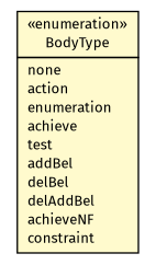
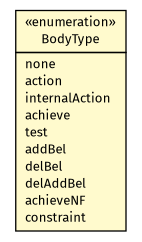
  digraph {
    nodesep=0.25
    ranksep=0.5
    fontname="Fira Sans"
-   n1 [fontcolor=black fontname="Fira Sans" fontsize=10.0 label=<<table title="jason.asSyntax.BodyLiteral.BodyType" border="0" cellborder="1" cellspacing="0" cellpadding="2" port="p" bgcolor="lemonChiffon" href="./BodyLiteral.BodyType.html"> 		<tr><td><table border="0" cellspacing="0" cellpadding="1"> <tr><td align="center" balign="center"> &#171;enumeration&#187; </td></tr> <tr><td align="center" balign="center"> BodyType </td></tr> 		</table></td></tr> 		<tr><td><table border="0" cellspacing="0" cellpadding="1"> <tr><td align="left" balign="left"> none </td></tr> <tr><td align="left" balign="left"> action </td></tr> <tr><td align="left" balign="left"> enumeration </td></tr> <tr><td align="left" balign="left"> achieve </td></tr> <tr><td align="left" balign="left"> test </td></tr> <tr><td align="left" balign="left"> addBel </td></tr> <tr><td align="left" balign="left"> delBel </td></tr> <tr><td align="left" balign="left"> delAddBel </td></tr> <tr><td align="left" balign="left"> achieveNF </td></tr> <tr><td align="left" balign="left"> constraint </td></tr> 		</table></td></tr> 		</table>> shape=plaintext]
+   n1 [fontcolor=black fontname="Fira Sans" fontsize=10.0 label=<<table title="jason.asSyntax.BodyLiteral.BodyType" border="0" cellborder="1" cellspacing="0" cellpadding="2" port="p" bgcolor="lemonChiffon" href="./BodyLiteral.BodyType.html"> 		<tr><td><table border="0" cellspacing="0" cellpadding="1"> <tr><td align="center" balign="center"> &#171;enumeration&#187; </td></tr> <tr><td align="center" balign="center"> BodyType </td></tr> 		</table></td></tr> 		<tr><td><table border="0" cellspacing="0" cellpadding="1"> <tr><td align="left" balign="left"> none </td></tr> <tr><td align="left" balign="left"> action </td></tr> <tr><td align="left" balign="left"> internalAction </td></tr> <tr><td align="left" balign="left"> achieve </td></tr> <tr><td align="left" balign="left"> test </td></tr> <tr><td align="left" balign="left"> addBel </td></tr> <tr><td align="left" balign="left"> delBel </td></tr> <tr><td align="left" balign="left"> delAddBel </td></tr> <tr><td align="left" balign="left"> achieveNF </td></tr> <tr><td align="left" balign="left"> constraint </td></tr> 		</table></td></tr> 		</table>> shape=plaintext]
  }
